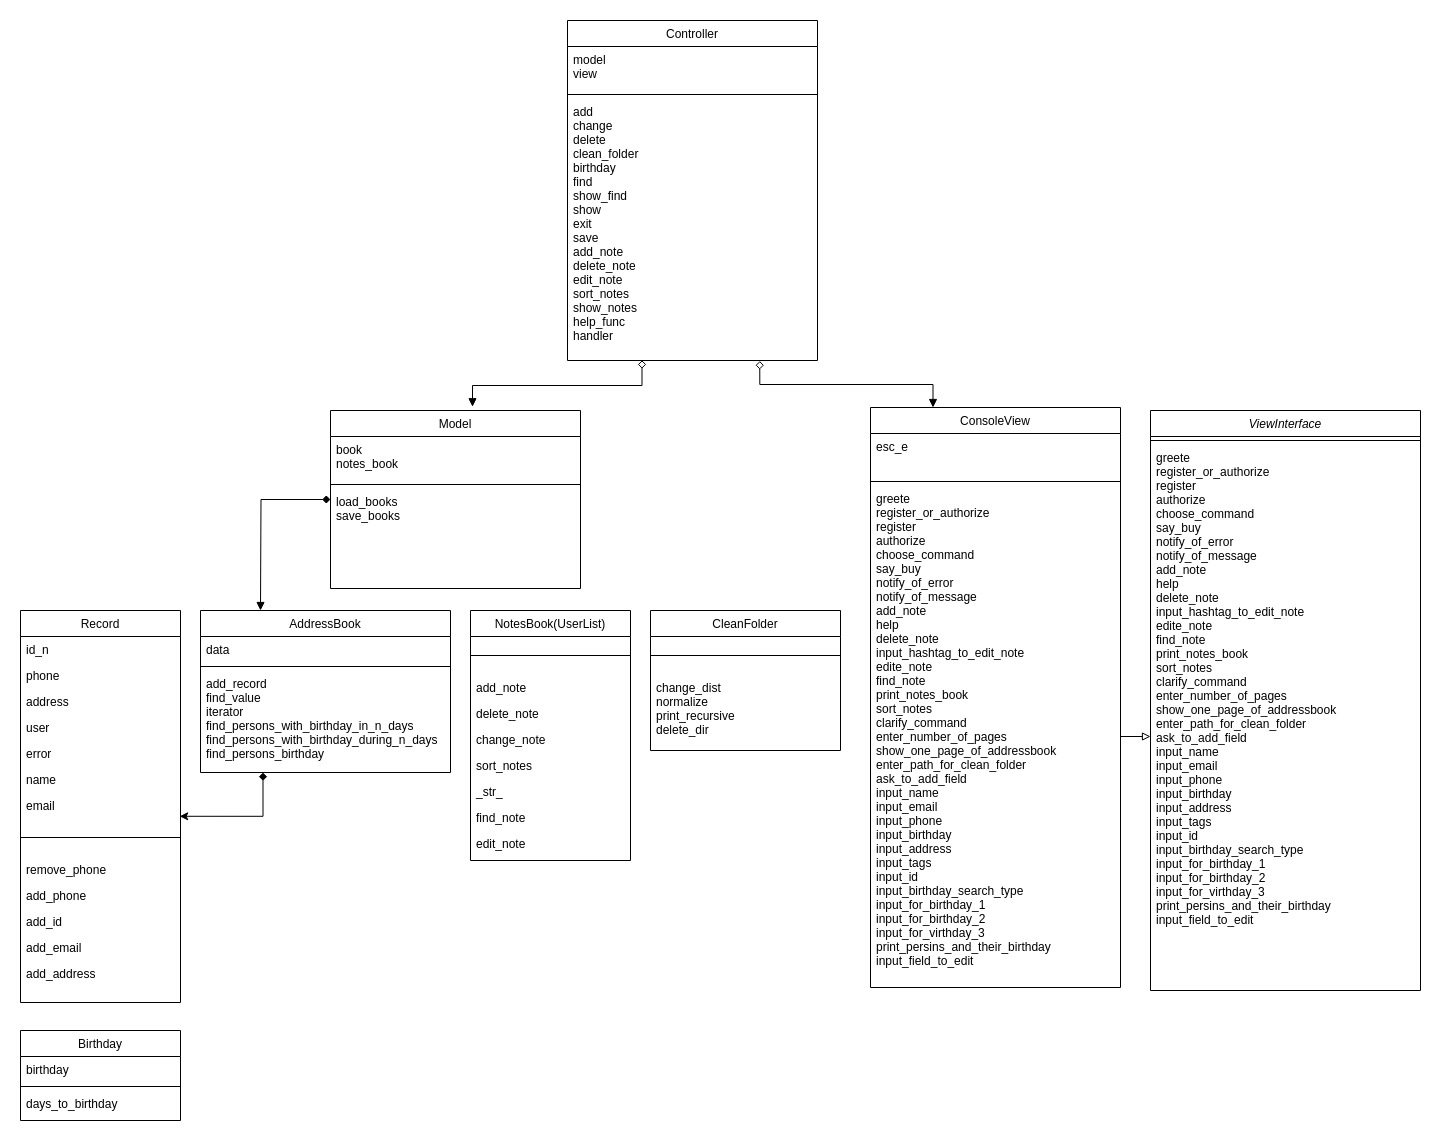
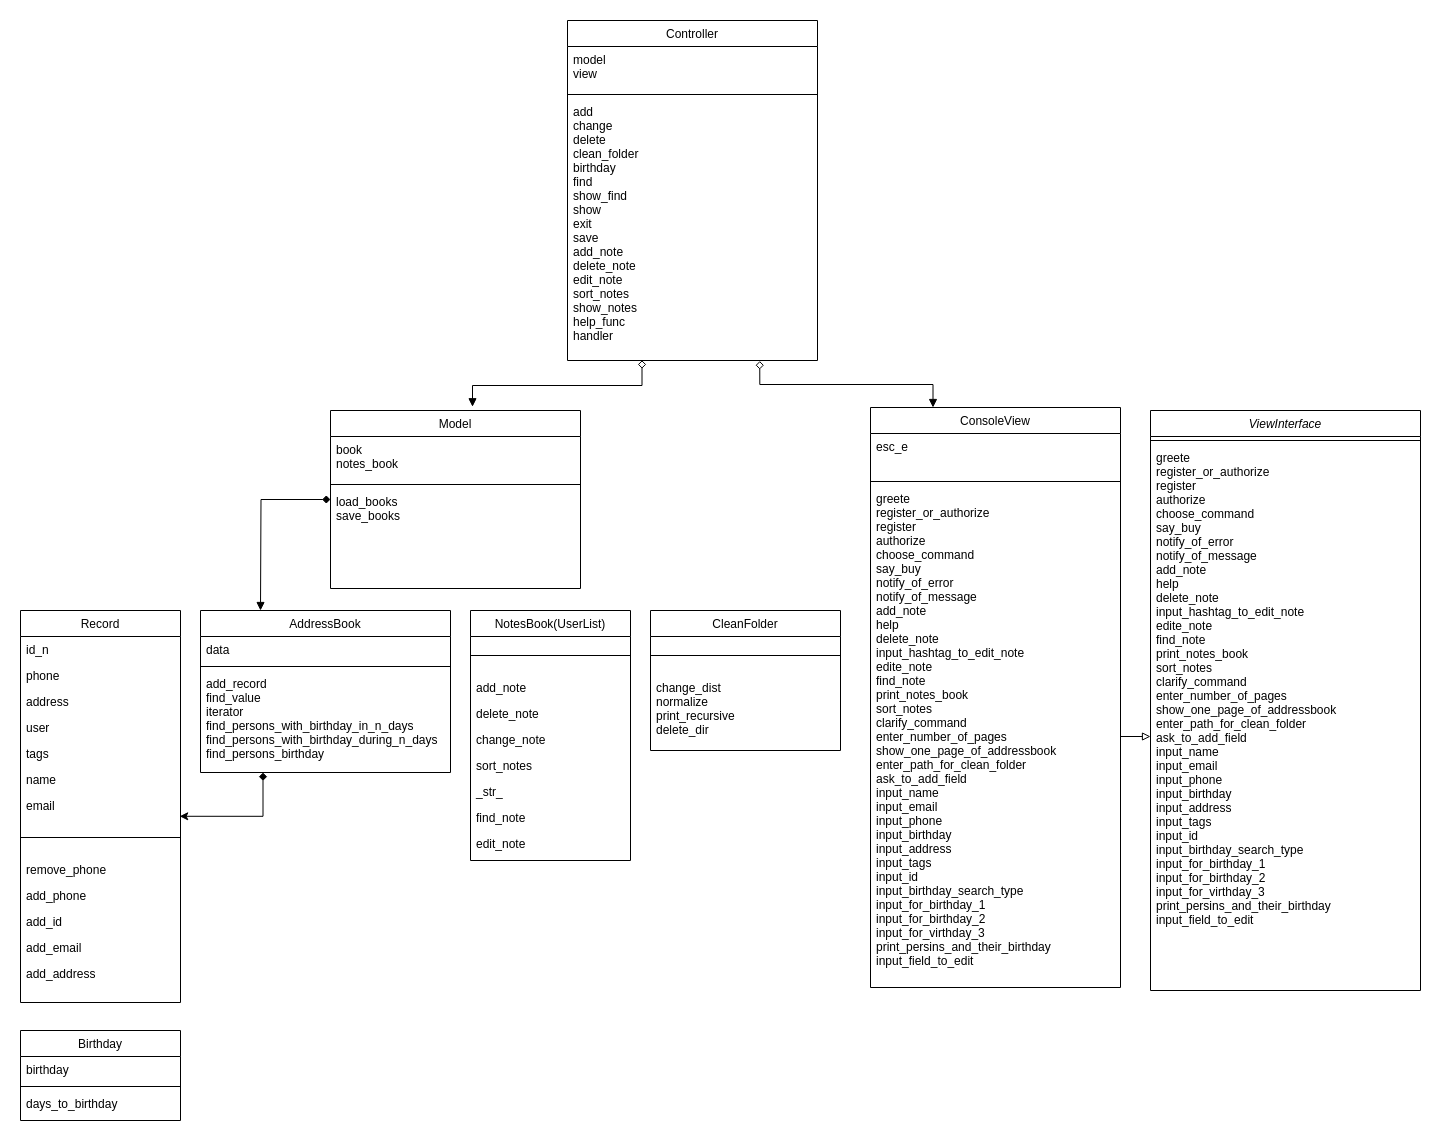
  <mxCell id="0" />
  <mxCell id="1" parent="0" />
  <mxCell id="2" value="" style="edgeStyle=orthogonalEdgeStyle;rounded=0;orthogonalLoop=1;jettySize=auto;html=1;endArrow=block;endFill=0;" edge="1" parent="1" source="46" target="49"><mxGeometry relative="1" as="geometry"><Array as="points"><mxPoint x="1150" y="736" /><mxPoint x="1150" y="736" /></Array></mxGeometry></mxCell>
  <mxCell id="3" value="Record" style="swimlane;fontStyle=0;align=center;verticalAlign=top;childLayout=stackLayout;horizontal=1;startSize=26;horizontalStack=0;resizeParent=1;resizeLast=0;collapsible=1;marginBottom=0;rounded=0;shadow=0;strokeWidth=1;" parent="1" vertex="1"><mxGeometry x="20" y="610" width="160" height="392" as="geometry"><mxRectangle x="130" y="380" width="160" height="26" as="alternateBounds" /></mxGeometry></mxCell>
  <mxCell id="4" value="id_n" style="text;align=left;verticalAlign=top;spacingLeft=4;spacingRight=4;overflow=hidden;rotatable=0;points=[[0,0.5],[1,0.5]];portConstraint=eastwest;" parent="3" vertex="1"><mxGeometry y="26" width="160" height="26" as="geometry" /></mxCell>
  <mxCell id="5" value="phone" style="text;align=left;verticalAlign=top;spacingLeft=4;spacingRight=4;overflow=hidden;rotatable=0;points=[[0,0.5],[1,0.5]];portConstraint=eastwest;rounded=0;shadow=0;html=0;" parent="3" vertex="1"><mxGeometry y="52" width="160" height="26" as="geometry" /></mxCell>
  <mxCell id="6" value="address" style="text;align=left;verticalAlign=top;spacingLeft=4;spacingRight=4;overflow=hidden;rotatable=0;points=[[0,0.5],[1,0.5]];portConstraint=eastwest;rounded=0;shadow=0;html=0;" parent="3" vertex="1"><mxGeometry y="78" width="160" height="26" as="geometry" /></mxCell>
  <mxCell id="7" value="user" style="text;align=left;verticalAlign=top;spacingLeft=4;spacingRight=4;overflow=hidden;rotatable=0;points=[[0,0.5],[1,0.5]];portConstraint=eastwest;rounded=0;shadow=0;html=0;" parent="3" vertex="1"><mxGeometry y="104" width="160" height="26" as="geometry" /></mxCell>
- <mxCell id="8" value="error" style="text;align=left;verticalAlign=top;spacingLeft=4;spacingRight=4;overflow=hidden;rotatable=0;points=[[0,0.5],[1,0.5]];portConstraint=eastwest;rounded=0;shadow=0;html=0;" parent="3" vertex="1"><mxGeometry y="130" width="160" height="26" as="geometry" /></mxCell>
+ <mxCell id="8" value="tags" style="text;align=left;verticalAlign=top;spacingLeft=4;spacingRight=4;overflow=hidden;rotatable=0;points=[[0,0.5],[1,0.5]];portConstraint=eastwest;rounded=0;shadow=0;html=0;" parent="3" vertex="1"><mxGeometry y="130" width="160" height="26" as="geometry" /></mxCell>
  <mxCell id="9" value="name" style="text;align=left;verticalAlign=top;spacingLeft=4;spacingRight=4;overflow=hidden;rotatable=0;points=[[0,0.5],[1,0.5]];portConstraint=eastwest;rounded=0;shadow=0;html=0;" parent="3" vertex="1"><mxGeometry y="156" width="160" height="26" as="geometry" /></mxCell>
  <mxCell id="10" value="email" style="text;align=left;verticalAlign=top;spacingLeft=4;spacingRight=4;overflow=hidden;rotatable=0;points=[[0,0.5],[1,0.5]];portConstraint=eastwest;rounded=0;shadow=0;html=0;" parent="3" vertex="1"><mxGeometry y="182" width="160" height="26" as="geometry" /></mxCell>
  <mxCell id="11" value="" style="line;html=1;strokeWidth=1;align=left;verticalAlign=middle;spacingTop=-1;spacingLeft=3;spacingRight=3;rotatable=0;labelPosition=right;points=[];portConstraint=eastwest;" parent="3" vertex="1"><mxGeometry y="208" width="160" height="38" as="geometry" /></mxCell>
  <mxCell id="12" value="remove_phone" style="text;align=left;verticalAlign=top;spacingLeft=4;spacingRight=4;overflow=hidden;rotatable=0;points=[[0,0.5],[1,0.5]];portConstraint=eastwest;rounded=0;shadow=0;html=0;" parent="3" vertex="1"><mxGeometry y="246" width="160" height="26" as="geometry" /></mxCell>
  <mxCell id="13" value="add_phone" style="text;align=left;verticalAlign=top;spacingLeft=4;spacingRight=4;overflow=hidden;rotatable=0;points=[[0,0.5],[1,0.5]];portConstraint=eastwest;rounded=0;shadow=0;html=0;" parent="3" vertex="1"><mxGeometry y="272" width="160" height="26" as="geometry" /></mxCell>
  <mxCell id="14" value="add_id" style="text;align=left;verticalAlign=top;spacingLeft=4;spacingRight=4;overflow=hidden;rotatable=0;points=[[0,0.5],[1,0.5]];portConstraint=eastwest;rounded=0;shadow=0;html=0;" parent="3" vertex="1"><mxGeometry y="298" width="160" height="26" as="geometry" /></mxCell>
  <mxCell id="15" value="add_email" style="text;align=left;verticalAlign=top;spacingLeft=4;spacingRight=4;overflow=hidden;rotatable=0;points=[[0,0.5],[1,0.5]];portConstraint=eastwest;rounded=0;shadow=0;html=0;" parent="3" vertex="1"><mxGeometry y="324" width="160" height="26" as="geometry" /></mxCell>
  <mxCell id="16" value="add_address" style="text;align=left;verticalAlign=top;spacingLeft=4;spacingRight=4;overflow=hidden;rotatable=0;points=[[0,0.5],[1,0.5]];portConstraint=eastwest;rounded=0;shadow=0;html=0;" parent="3" vertex="1"><mxGeometry y="350" width="160" height="26" as="geometry" /></mxCell>
  <mxCell id="17" value="AddressBook" style="swimlane;fontStyle=0;align=center;verticalAlign=top;childLayout=stackLayout;horizontal=1;startSize=26;horizontalStack=0;resizeParent=1;resizeLast=0;collapsible=1;marginBottom=0;rounded=0;shadow=0;strokeWidth=1;" parent="1" vertex="1"><mxGeometry x="200" y="610" width="250" height="162" as="geometry"><mxRectangle x="550" y="140" width="160" height="26" as="alternateBounds" /></mxGeometry></mxCell>
  <mxCell id="18" value="data" style="text;align=left;verticalAlign=top;spacingLeft=4;spacingRight=4;overflow=hidden;rotatable=0;points=[[0,0.5],[1,0.5]];portConstraint=eastwest;" parent="17" vertex="1"><mxGeometry y="26" width="250" height="26" as="geometry" /></mxCell>
  <mxCell id="19" value="" style="line;html=1;strokeWidth=1;align=left;verticalAlign=middle;spacingTop=-1;spacingLeft=3;spacingRight=3;rotatable=0;labelPosition=right;points=[];portConstraint=eastwest;" parent="17" vertex="1"><mxGeometry y="52" width="250" height="8" as="geometry" /></mxCell>
  <mxCell id="20" value="add_record&#10;find_value&#10;iterator&#10;find_persons_with_birthday_in_n_days&#10;find_persons_with_birthday_during_n_days&#10;find_persons_birthday&#10;" style="text;align=left;verticalAlign=top;spacingLeft=4;spacingRight=4;overflow=hidden;rotatable=0;points=[[0,0.5],[1,0.5]];portConstraint=eastwest;" parent="17" vertex="1"><mxGeometry y="60" width="250" height="100" as="geometry" /></mxCell>
  <mxCell id="21" value="Birthday" style="swimlane;fontStyle=0;align=center;verticalAlign=top;childLayout=stackLayout;horizontal=1;startSize=26;horizontalStack=0;resizeParent=1;resizeLast=0;collapsible=1;marginBottom=0;rounded=0;shadow=0;strokeWidth=1;" parent="1" vertex="1"><mxGeometry x="20" y="1030" width="160" height="90" as="geometry"><mxRectangle x="340" y="380" width="170" height="26" as="alternateBounds" /></mxGeometry></mxCell>
  <mxCell id="22" value="birthday" style="text;align=left;verticalAlign=top;spacingLeft=4;spacingRight=4;overflow=hidden;rotatable=0;points=[[0,0.5],[1,0.5]];portConstraint=eastwest;" parent="21" vertex="1"><mxGeometry y="26" width="160" height="26" as="geometry" /></mxCell>
  <mxCell id="23" value="" style="line;html=1;strokeWidth=1;align=left;verticalAlign=middle;spacingTop=-1;spacingLeft=3;spacingRight=3;rotatable=0;labelPosition=right;points=[];portConstraint=eastwest;" parent="21" vertex="1"><mxGeometry y="52" width="160" height="8" as="geometry" /></mxCell>
  <mxCell id="24" value="days_to_birthday" style="text;align=left;verticalAlign=top;spacingLeft=4;spacingRight=4;overflow=hidden;rotatable=0;points=[[0,0.5],[1,0.5]];portConstraint=eastwest;" parent="21" vertex="1"><mxGeometry y="60" width="160" height="26" as="geometry" /></mxCell>
  <mxCell id="25" value="NotesBook(UserList)" style="swimlane;fontStyle=0;align=center;verticalAlign=top;childLayout=stackLayout;horizontal=1;startSize=26;horizontalStack=0;resizeParent=1;resizeLast=0;collapsible=1;marginBottom=0;rounded=0;shadow=0;strokeWidth=1;" parent="1" vertex="1"><mxGeometry x="470" y="610" width="160" height="250" as="geometry"><mxRectangle x="130" y="380" width="160" height="26" as="alternateBounds" /></mxGeometry></mxCell>
  <mxCell id="26" value="" style="line;html=1;strokeWidth=1;align=left;verticalAlign=middle;spacingTop=-1;spacingLeft=3;spacingRight=3;rotatable=0;labelPosition=right;points=[];portConstraint=eastwest;" parent="25" vertex="1"><mxGeometry y="26" width="160" height="38" as="geometry" /></mxCell>
  <mxCell id="27" value="add_note" style="text;align=left;verticalAlign=top;spacingLeft=4;spacingRight=4;overflow=hidden;rotatable=0;points=[[0,0.5],[1,0.5]];portConstraint=eastwest;rounded=0;shadow=0;html=0;" parent="25" vertex="1"><mxGeometry y="64" width="160" height="26" as="geometry" /></mxCell>
  <mxCell id="28" value="delete_note" style="text;align=left;verticalAlign=top;spacingLeft=4;spacingRight=4;overflow=hidden;rotatable=0;points=[[0,0.5],[1,0.5]];portConstraint=eastwest;rounded=0;shadow=0;html=0;" parent="25" vertex="1"><mxGeometry y="90" width="160" height="26" as="geometry" /></mxCell>
  <mxCell id="29" value="change_note" style="text;align=left;verticalAlign=top;spacingLeft=4;spacingRight=4;overflow=hidden;rotatable=0;points=[[0,0.5],[1,0.5]];portConstraint=eastwest;rounded=0;shadow=0;html=0;" parent="25" vertex="1"><mxGeometry y="116" width="160" height="26" as="geometry" /></mxCell>
  <mxCell id="30" value="sort_notes" style="text;align=left;verticalAlign=top;spacingLeft=4;spacingRight=4;overflow=hidden;rotatable=0;points=[[0,0.5],[1,0.5]];portConstraint=eastwest;rounded=0;shadow=0;html=0;" parent="25" vertex="1"><mxGeometry y="142" width="160" height="26" as="geometry" /></mxCell>
  <mxCell id="31" value="_str_" style="text;align=left;verticalAlign=top;spacingLeft=4;spacingRight=4;overflow=hidden;rotatable=0;points=[[0,0.5],[1,0.5]];portConstraint=eastwest;rounded=0;shadow=0;html=0;" parent="25" vertex="1"><mxGeometry y="168" width="160" height="26" as="geometry" /></mxCell>
  <mxCell id="32" value="find_note" style="text;align=left;verticalAlign=top;spacingLeft=4;spacingRight=4;overflow=hidden;rotatable=0;points=[[0,0.5],[1,0.5]];portConstraint=eastwest;rounded=0;shadow=0;html=0;" parent="25" vertex="1"><mxGeometry y="194" width="160" height="26" as="geometry" /></mxCell>
  <mxCell id="33" value="edit_note" style="text;align=left;verticalAlign=top;spacingLeft=4;spacingRight=4;overflow=hidden;rotatable=0;points=[[0,0.5],[1,0.5]];portConstraint=eastwest;rounded=0;shadow=0;html=0;" parent="25" vertex="1"><mxGeometry y="220" width="160" height="26" as="geometry" /></mxCell>
  <mxCell id="34" style="edgeStyle=orthogonalEdgeStyle;rounded=0;orthogonalLoop=1;jettySize=auto;html=1;entryX=0.25;entryY=1;entryDx=0;entryDy=0;endArrow=diamond;endFill=1;exitX=0.995;exitY=0.915;exitDx=0;exitDy=0;exitPerimeter=0;startArrow=classic;startFill=1;" parent="1" source="10" target="17" edge="1"><mxGeometry relative="1" as="geometry"><mxPoint x="190" y="815" as="sourcePoint" /></mxGeometry></mxCell>
  <mxCell id="35" value="CleanFolder" style="swimlane;fontStyle=0;align=center;verticalAlign=top;childLayout=stackLayout;horizontal=1;startSize=26;horizontalStack=0;resizeParent=1;resizeLast=0;collapsible=1;marginBottom=0;rounded=0;shadow=0;strokeWidth=1;" parent="1" vertex="1"><mxGeometry x="650" y="610" width="190" height="140" as="geometry"><mxRectangle x="130" y="380" width="160" height="26" as="alternateBounds" /></mxGeometry></mxCell>
  <mxCell id="36" value="" style="line;html=1;strokeWidth=1;align=left;verticalAlign=middle;spacingTop=-1;spacingLeft=3;spacingRight=3;rotatable=0;labelPosition=right;points=[];portConstraint=eastwest;" parent="35" vertex="1"><mxGeometry y="26" width="190" height="38" as="geometry" /></mxCell>
  <mxCell id="37" value="change_dist&#10;normalize&#10;print_recursive&#10;delete_dir" style="text;align=left;verticalAlign=top;spacingLeft=4;spacingRight=4;overflow=hidden;rotatable=0;points=[[0,0.5],[1,0.5]];portConstraint=eastwest;rounded=0;shadow=0;html=0;" parent="35" vertex="1"><mxGeometry y="64" width="190" height="66" as="geometry" /></mxCell>
  <mxCell id="38" style="edgeStyle=orthogonalEdgeStyle;rounded=0;orthogonalLoop=1;jettySize=auto;html=1;startArrow=diamond;startFill=1;endArrow=block;endFill=1;exitX=0;exitY=0.11;exitDx=0;exitDy=0;exitPerimeter=0;" parent="1" source="42" edge="1"><mxGeometry relative="1" as="geometry"><mxPoint x="325" y="499" as="sourcePoint" /><mxPoint x="260" y="610" as="targetPoint" /></mxGeometry></mxCell>
  <mxCell id="39" value="Model" style="swimlane;fontStyle=0;align=center;verticalAlign=top;childLayout=stackLayout;horizontal=1;startSize=26;horizontalStack=0;resizeParent=1;resizeLast=0;collapsible=1;marginBottom=0;rounded=0;shadow=0;strokeWidth=1;" parent="1" vertex="1"><mxGeometry x="330" y="410" width="250" height="178" as="geometry"><mxRectangle x="550" y="140" width="160" height="26" as="alternateBounds" /></mxGeometry></mxCell>
  <mxCell id="40" value="book&#10;notes_book" style="text;align=left;verticalAlign=top;spacingLeft=4;spacingRight=4;overflow=hidden;rotatable=0;points=[[0,0.5],[1,0.5]];portConstraint=eastwest;" parent="39" vertex="1"><mxGeometry y="26" width="250" height="44" as="geometry" /></mxCell>
  <mxCell id="41" value="" style="line;html=1;strokeWidth=1;align=left;verticalAlign=middle;spacingTop=-1;spacingLeft=3;spacingRight=3;rotatable=0;labelPosition=right;points=[];portConstraint=eastwest;" parent="39" vertex="1"><mxGeometry y="70" width="250" height="8" as="geometry" /></mxCell>
  <mxCell id="42" value="load_books&#10;save_books" style="text;align=left;verticalAlign=top;spacingLeft=4;spacingRight=4;overflow=hidden;rotatable=0;points=[[0,0.5],[1,0.5]];portConstraint=eastwest;" parent="39" vertex="1"><mxGeometry y="78" width="250" height="100" as="geometry" /></mxCell>
  <mxCell id="43" value="ConsoleView" style="swimlane;fontStyle=0;align=center;verticalAlign=top;childLayout=stackLayout;horizontal=1;startSize=26;horizontalStack=0;resizeParent=1;resizeLast=0;collapsible=1;marginBottom=0;rounded=0;shadow=0;strokeWidth=1;" parent="1" vertex="1"><mxGeometry x="870" y="407" width="250" height="580" as="geometry"><mxRectangle x="550" y="140" width="160" height="26" as="alternateBounds" /></mxGeometry></mxCell>
  <mxCell id="44" value="esc_e" style="text;align=left;verticalAlign=top;spacingLeft=4;spacingRight=4;overflow=hidden;rotatable=0;points=[[0,0.5],[1,0.5]];portConstraint=eastwest;" parent="43" vertex="1"><mxGeometry y="26" width="250" height="44" as="geometry" /></mxCell>
  <mxCell id="45" value="" style="line;html=1;strokeWidth=1;align=left;verticalAlign=middle;spacingTop=-1;spacingLeft=3;spacingRight=3;rotatable=0;labelPosition=right;points=[];portConstraint=eastwest;" parent="43" vertex="1"><mxGeometry y="70" width="250" height="8" as="geometry" /></mxCell>
  <mxCell id="46" value="greete&#10;register_or_authorize&#10;register&#10;authorize&#10;choose_command&#10;say_buy&#10;notify_of_error&#10;notify_of_message&#10;add_note&#10;help&#10;delete_note&#10;input_hashtag_to_edit_note&#10;edite_note&#10;find_note&#10;print_notes_book&#10;sort_notes&#10;clarify_command&#10;enter_number_of_pages&#10;show_one_page_of_addressbook&#10;enter_path_for_clean_folder&#10;ask_to_add_field&#10;input_name&#10;input_email&#10;input_phone&#10;input_birthday&#10;input_address&#10;input_tags&#10;input_id&#10;input_birthday_search_type&#10;input_for_birthday_1&#10;input_for_birthday_2&#10;input_for_virthday_3&#10;print_persins_and_their_birthday&#10;input_field_to_edit&#10;" style="text;align=left;verticalAlign=top;spacingLeft=4;spacingRight=4;overflow=hidden;rotatable=0;points=[[0,0.5],[1,0.5]];portConstraint=eastwest;" parent="43" vertex="1"><mxGeometry y="78" width="250" height="502" as="geometry" /></mxCell>
  <mxCell id="47" value="ViewInterface" style="swimlane;fontStyle=2;align=center;verticalAlign=top;childLayout=stackLayout;horizontal=1;startSize=26;horizontalStack=0;resizeParent=1;resizeLast=0;collapsible=1;marginBottom=0;rounded=0;shadow=0;strokeWidth=1;" parent="1" vertex="1"><mxGeometry x="1150" y="410" width="270" height="580" as="geometry"><mxRectangle x="550" y="140" width="160" height="26" as="alternateBounds" /></mxGeometry></mxCell>
  <mxCell id="48" value="" style="line;html=1;strokeWidth=1;align=left;verticalAlign=middle;spacingTop=-1;spacingLeft=3;spacingRight=3;rotatable=0;labelPosition=right;points=[];portConstraint=eastwest;" parent="47" vertex="1"><mxGeometry y="26" width="270" height="8" as="geometry" /></mxCell>
  <mxCell id="49" value="greete&#10;register_or_authorize&#10;register&#10;authorize&#10;choose_command&#10;say_buy&#10;notify_of_error&#10;notify_of_message&#10;add_note&#10;help&#10;delete_note&#10;input_hashtag_to_edit_note&#10;edite_note&#10;find_note&#10;print_notes_book&#10;sort_notes&#10;clarify_command&#10;enter_number_of_pages&#10;show_one_page_of_addressbook&#10;enter_path_for_clean_folder&#10;ask_to_add_field&#10;input_name&#10;input_email&#10;input_phone&#10;input_birthday&#10;input_address&#10;input_tags&#10;input_id&#10;input_birthday_search_type&#10;input_for_birthday_1&#10;input_for_birthday_2&#10;input_for_virthday_3&#10;print_persins_and_their_birthday&#10;input_field_to_edit&#10;" style="text;align=left;verticalAlign=top;spacingLeft=4;spacingRight=4;overflow=hidden;rotatable=0;points=[[0,0.5],[1,0.5]];portConstraint=eastwest;" parent="47" vertex="1"><mxGeometry y="34" width="270" height="502" as="geometry" /></mxCell>
  <mxCell id="50" style="edgeStyle=orthogonalEdgeStyle;rounded=0;orthogonalLoop=1;jettySize=auto;html=1;entryX=0.568;entryY=-0.021;entryDx=0;entryDy=0;entryPerimeter=0;endArrow=block;endFill=1;startArrow=diamond;startFill=0;exitX=0.298;exitY=0.999;exitDx=0;exitDy=0;exitPerimeter=0;" parent="1" source="55" target="39" edge="1"><mxGeometry relative="1" as="geometry" /></mxCell>
  <mxCell id="51" style="edgeStyle=orthogonalEdgeStyle;rounded=0;orthogonalLoop=1;jettySize=auto;html=1;entryX=0.25;entryY=0;entryDx=0;entryDy=0;startArrow=diamond;startFill=0;endArrow=block;endFill=1;exitX=0.769;exitY=1.002;exitDx=0;exitDy=0;exitPerimeter=0;" parent="1" source="55" target="43" edge="1"><mxGeometry relative="1" as="geometry"><Array as="points"><mxPoint x="759" y="384" /><mxPoint x="933" y="384" /></Array></mxGeometry></mxCell>
  <mxCell id="52" value="Controller" style="swimlane;fontStyle=0;align=center;verticalAlign=top;childLayout=stackLayout;horizontal=1;startSize=26;horizontalStack=0;resizeParent=1;resizeLast=0;collapsible=1;marginBottom=0;rounded=0;shadow=0;strokeWidth=1;" parent="1" vertex="1"><mxGeometry x="567" y="20" width="250" height="340" as="geometry"><mxRectangle x="550" y="140" width="160" height="26" as="alternateBounds" /></mxGeometry></mxCell>
  <mxCell id="53" value="model&#10;view" style="text;align=left;verticalAlign=top;spacingLeft=4;spacingRight=4;overflow=hidden;rotatable=0;points=[[0,0.5],[1,0.5]];portConstraint=eastwest;" parent="52" vertex="1"><mxGeometry y="26" width="250" height="44" as="geometry" /></mxCell>
  <mxCell id="54" value="" style="line;html=1;strokeWidth=1;align=left;verticalAlign=middle;spacingTop=-1;spacingLeft=3;spacingRight=3;rotatable=0;labelPosition=right;points=[];portConstraint=eastwest;" parent="52" vertex="1"><mxGeometry y="70" width="250" height="8" as="geometry" /></mxCell>
  <mxCell id="55" value="add&#10;change&#10;delete&#10;clean_folder&#10;birthday&#10;find&#10;show_find&#10;show&#10;exit&#10;save&#10;add_note&#10;delete_note&#10;edit_note&#10;sort_notes&#10;show_notes&#10;help_func&#10;handler" style="text;align=left;verticalAlign=top;spacingLeft=4;spacingRight=4;overflow=hidden;rotatable=0;points=[[0,0.5],[1,0.5]];portConstraint=eastwest;" parent="52" vertex="1"><mxGeometry y="78" width="250" height="262" as="geometry" /></mxCell>
